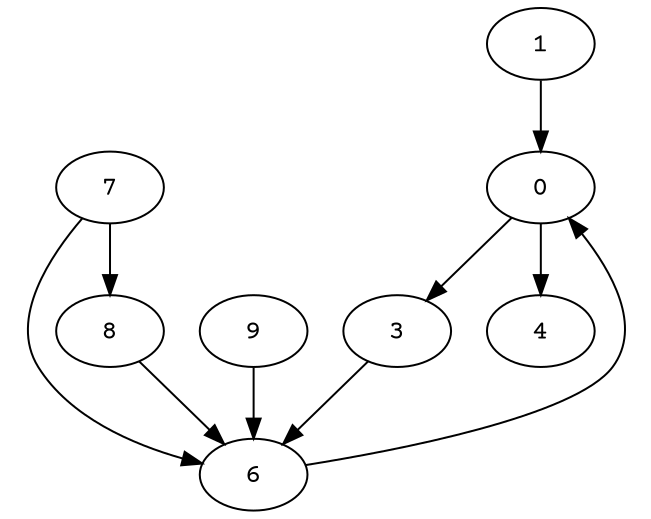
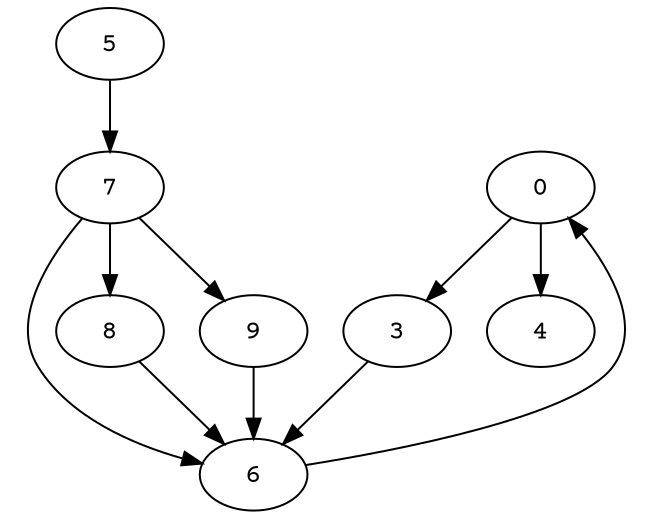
  digraph {
    fontname="Courier Prime"
    node [fontname="Courier Prime"]
    edge [fontname="Courier Prime"]
    n1 [label=0]
-   1
    3
    4
    6
+   5
    7
    8
    9
    n1 -> 3
    n1 -> 4
-   1 -> n1
    3 -> 6
    6 -> n1
+   5 -> 7
    7 -> 6
    7 -> 8
+   7 -> 9
    8 -> 6
    9 -> 6
  }
